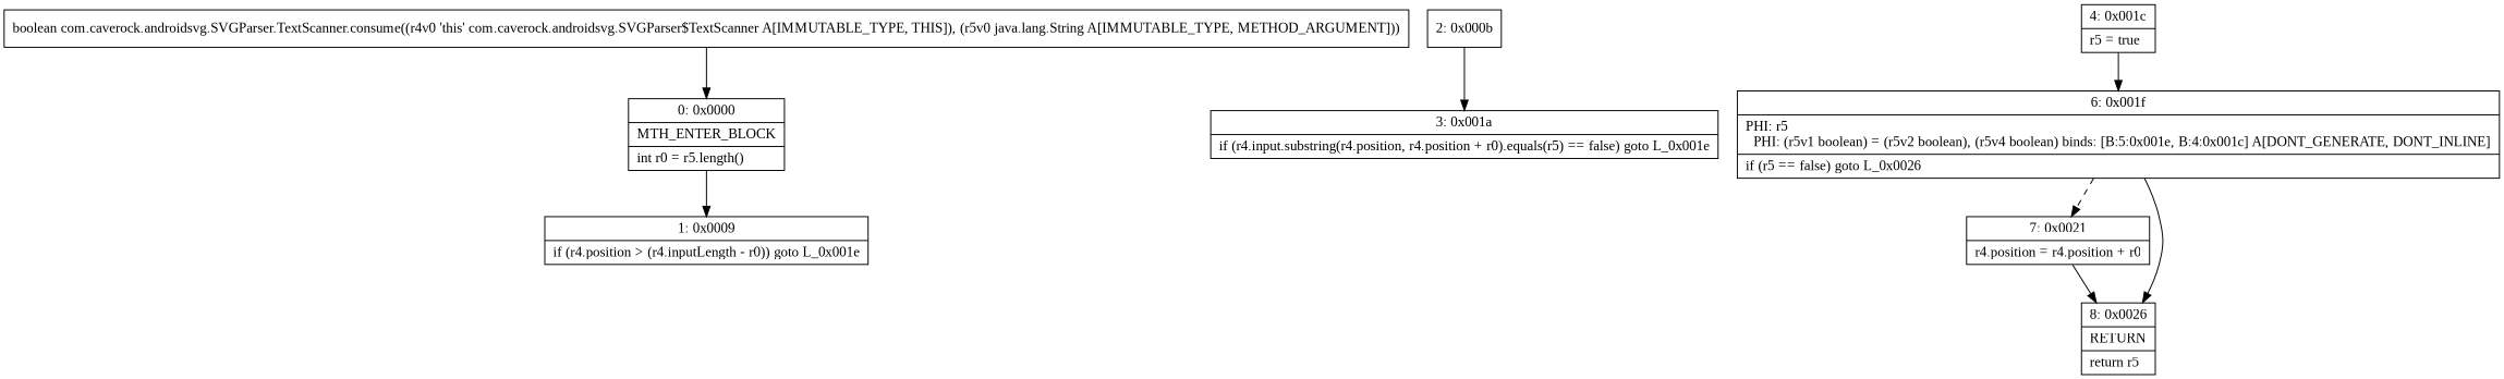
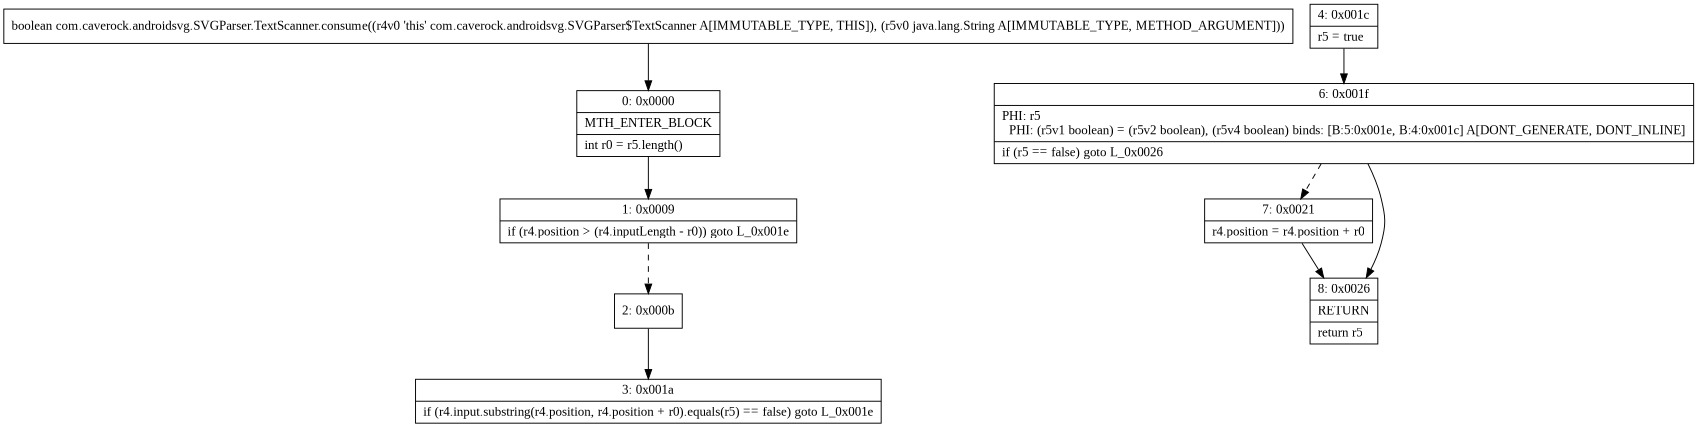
  digraph {
    fontname="Liberation Serif"
    node [fontname="Liberation Serif" shape=record]
    edge [fontname="Liberation Serif"]
    n1 [label="{0\:\ 0x0000|MTH_ENTER_BLOCK\l|int r0 = r5.length()\l}"]
    n2 [label="{1\:\ 0x0009|if (r4.position \> (r4.inputLength \- r0)) goto L_0x001e\l}"]
    n3 [label="{2\:\ 0x000b}"]
    n4 [label="{3\:\ 0x001a|if (r4.input.substring(r4.position, r4.position + r0).equals(r5) == false) goto L_0x001e\l}"]
    n5 [label="{4\:\ 0x001c|r5 = true\l}"]
    n6 [label="{6\:\ 0x001f|PHI: r5 \l  PHI: (r5v1 boolean) = (r5v2 boolean), (r5v4 boolean) binds: [B:5:0x001e, B:4:0x001c] A[DONT_GENERATE, DONT_INLINE]\l|if (r5 == false) goto L_0x0026\l}"]
    n7 [label="{7\:\ 0x0021|r4.position = r4.position + r0\l}"]
    n8 [label="{8\:\ 0x0026|RETURN\l|return r5\l}"]
    n9 [label="{boolean com.caverock.androidsvg.SVGParser.TextScanner.consume((r4v0 'this' com.caverock.androidsvg.SVGParser$TextScanner A[IMMUTABLE_TYPE, THIS]), (r5v0 java.lang.String A[IMMUTABLE_TYPE, METHOD_ARGUMENT])) }"]
    n1 -> n2
+   n2 -> n3 [style=dashed]
    n3 -> n4
    n5 -> n6
    n6 -> n7 [style=dashed]
    n6 -> n8
    n7 -> n8
    n9 -> n1
  }
